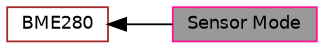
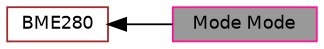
  digraph {
    rankdir=LR
    node [fontname=Helvetica fontsize=10 shape=box style=filled]
    n1 [color=brown fillcolor=white height=0.2 label=BME280 width=0.4]
-   n2 [color=deeppink fillcolor=grey60 fontcolor=black height=0.2 label="Sensor Mode" width=0.4]
+   n2 [color=deeppink fillcolor=grey60 fontcolor=black height=0.2 label="Mode Mode" width=0.4]
    n1 -> n2 [dir=back fontname=Helvetica fontsize=10 labelfontname=Helvetica labelfontsize=10 shape=plaintext style=solid]
  }
